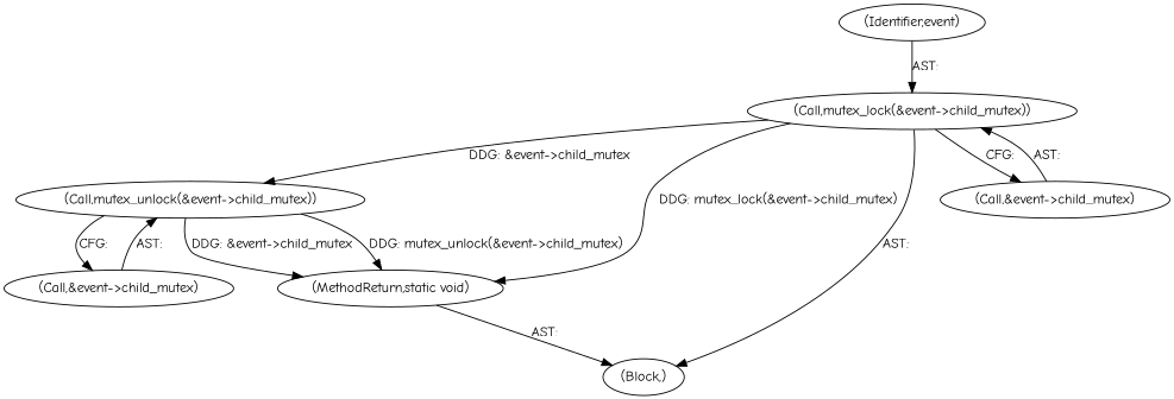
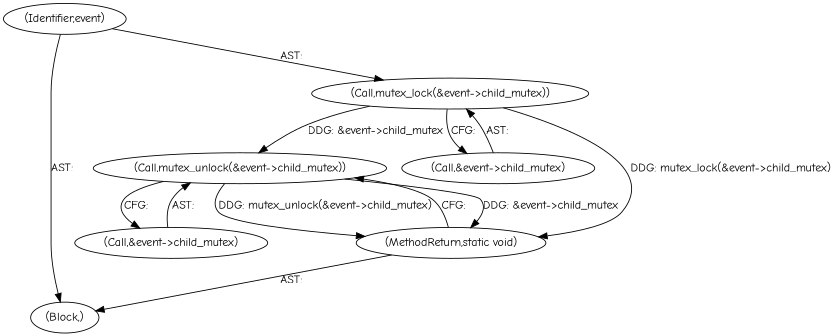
  digraph {
    fontname="Comic Neue"
    node [fontname="Comic Neue"]
    edge [fontname="Comic Neue"]
    n1 [label="(Call,mutex_unlock(&event->child_mutex))"]
    n2 [label="(MethodReturn,static void)"]
    n3 [label="(Call,&event->child_mutex)"]
    n4 [label="(Block,)"]
    n5 [label="(Call,mutex_lock(&event->child_mutex))"]
    n6 [label="(Call,&event->child_mutex)"]
    n7 [label="(Identifier,event)"]
    n1 -> n2 [label="DDG: &event->child_mutex"]
    n1 -> n2 [label="DDG: mutex_unlock(&event->child_mutex)"]
    n1 -> n3 [label="CFG: "]
+   n2 -> n1 [label="CFG: "]
    n2 -> n4 [label="AST: "]
    n3 -> n1 [label="AST: "]
    n5 -> n1 [label="DDG: &event->child_mutex"]
    n5 -> n2 [label="DDG: mutex_lock(&event->child_mutex)"]
-   n5 -> n4 [label="AST: "]
+   n7 -> n4 [label="AST: "]
    n5 -> n6 [label="CFG: "]
    n6 -> n5 [label="AST: "]
    n7 -> n5 [label="AST: "]
  }
